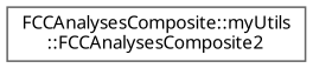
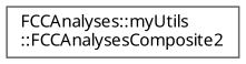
  digraph {
    rankdir=LR
    fontname="Noto Sans"
-   n1 [color=grey40 fillcolor=white fontname="Noto Sans" fontsize=10 height=0.2 label="FCCAnalysesComposite::myUtils\l::FCCAnalysesComposite2" shape=box style=filled width=0.4]
+   n1 [color=grey40 fillcolor=white fontname="Noto Sans" fontsize=10 height=0.2 label="FCCAnalyses::myUtils\l::FCCAnalysesComposite2" shape=box style=filled width=0.4]
  }
